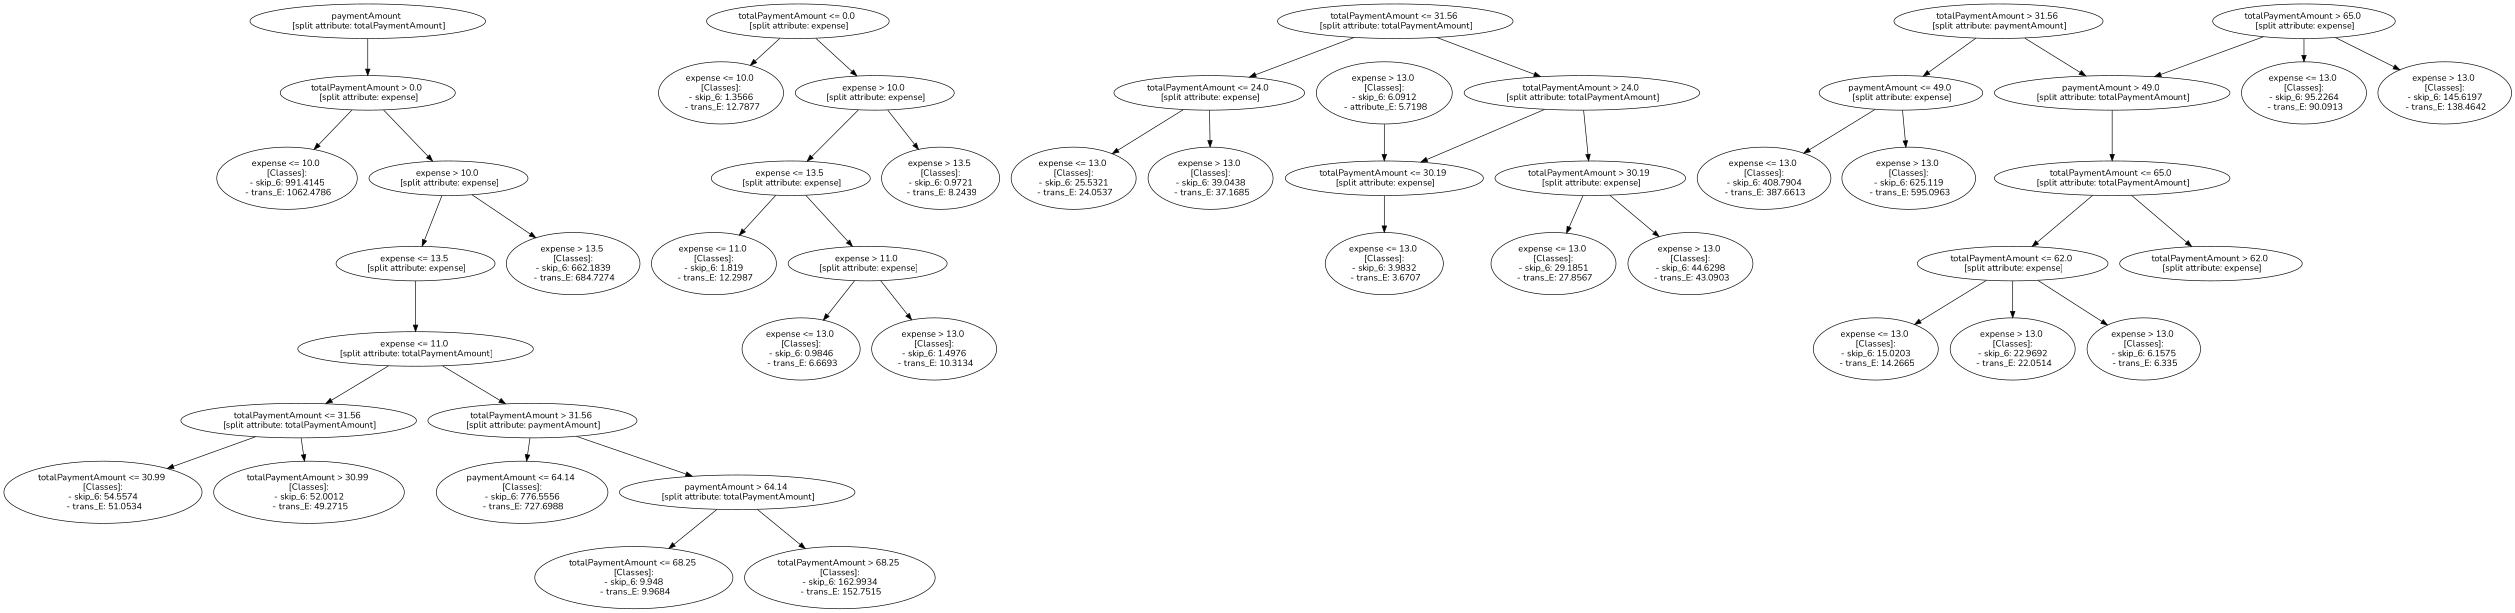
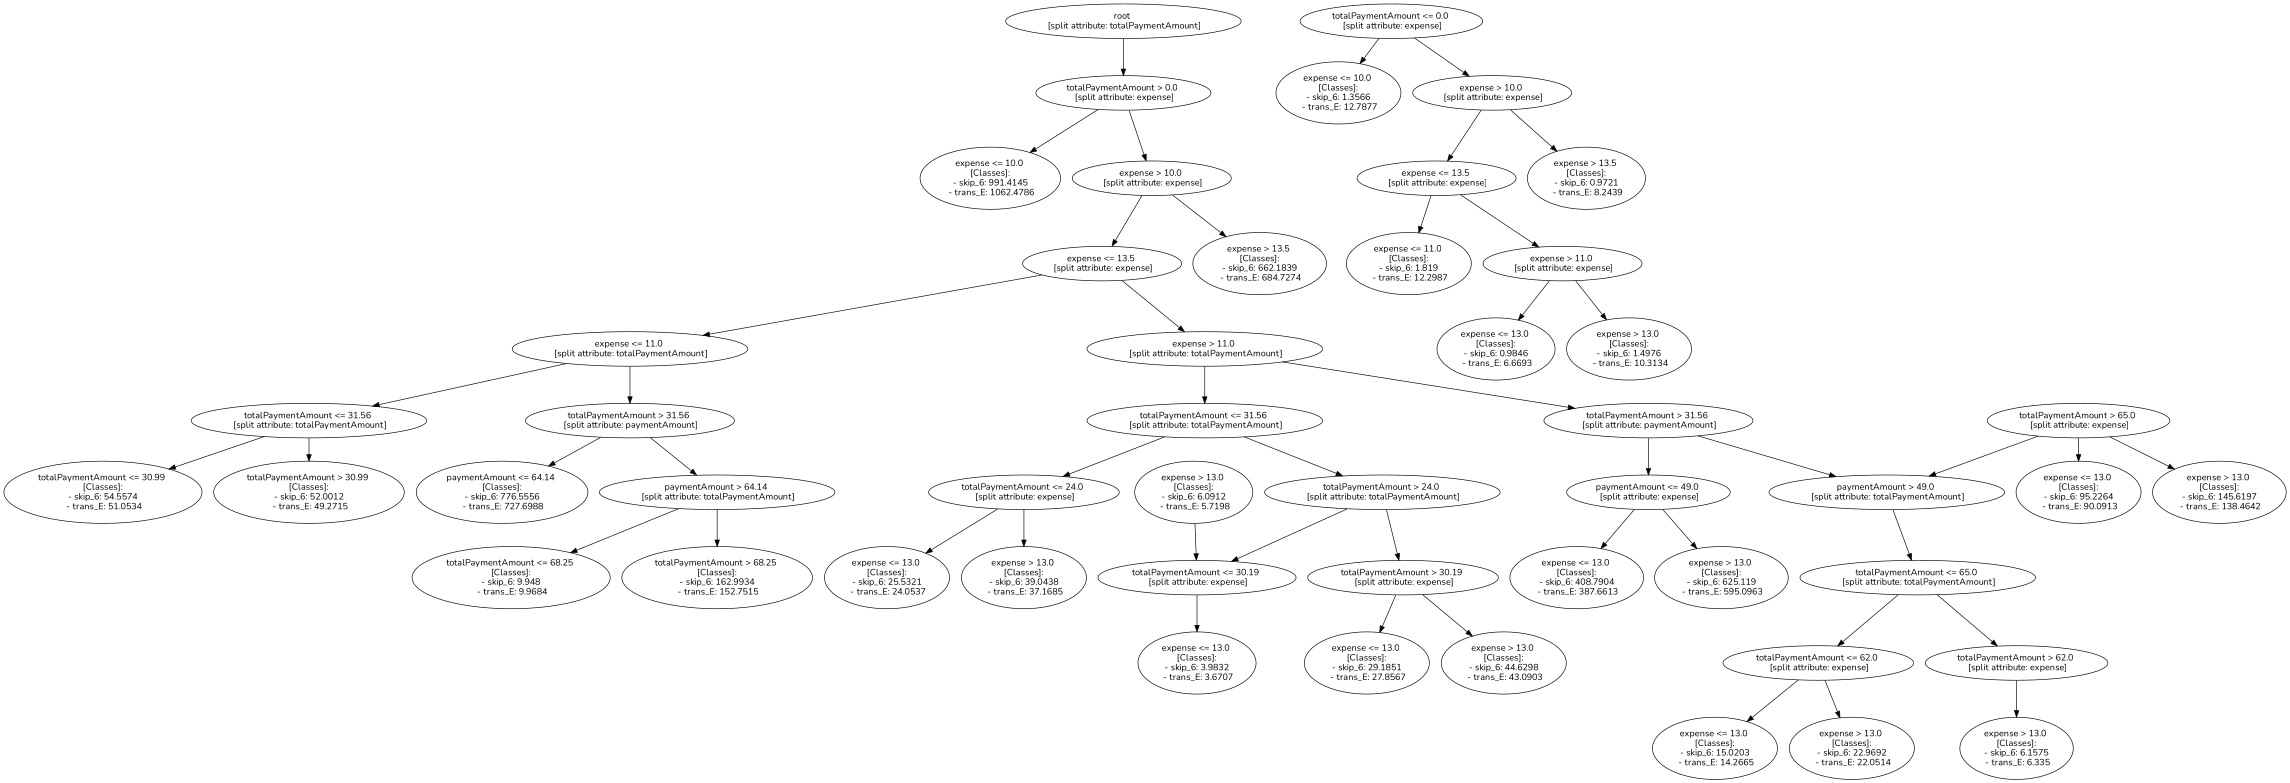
  digraph {
    fontname=Nunito
    node [fontname=Nunito]
    edge [fontname=Nunito]
-   n1 [label="paymentAmount \n [split attribute: totalPaymentAmount]"]
+   n1 [label="root \n [split attribute: totalPaymentAmount]"]
    n2 [label="totalPaymentAmount > 0.0 \n [split attribute: expense]"]
    n3 [label="totalPaymentAmount <= 0.0 \n [split attribute: expense]"]
    n4 [label="expense <= 10.0 \n [Classes]: \n - skip_6: 1.3566 \n - trans_E: 12.7877"]
    n5 [label="expense > 10.0 \n [split attribute: expense]"]
    n6 [label="expense <= 10.0 \n [Classes]: \n - skip_6: 991.4145 \n - trans_E: 1062.4786"]
    n7 [label="expense > 10.0 \n [split attribute: expense]"]
    n8 [label="expense <= 13.5 \n [split attribute: expense]"]
    n9 [label="expense > 13.5 \n [Classes]: \n - skip_6: 0.9721 \n - trans_E: 8.2439"]
    n10 [label="expense <= 11.0 \n [Classes]: \n - skip_6: 1.819 \n - trans_E: 12.2987"]
    n11 [label="expense > 11.0 \n [split attribute: expense]"]
    n12 [label="expense <= 13.0 \n [Classes]: \n - skip_6: 0.9846 \n - trans_E: 6.6693"]
    n13 [label="expense > 13.0 \n [Classes]: \n - skip_6: 1.4976 \n - trans_E: 10.3134"]
    n14 [label="expense <= 13.5 \n [split attribute: expense]"]
    n15 [label="expense > 13.5 \n [Classes]: \n - skip_6: 662.1839 \n - trans_E: 684.7274"]
    n16 [label="expense <= 11.0 \n [split attribute: totalPaymentAmount]"]
+   n17 [label="expense > 11.0 \n [split attribute: totalPaymentAmount]"]
    n18 [label="totalPaymentAmount <= 31.56 \n [split attribute: totalPaymentAmount]"]
    n19 [label="totalPaymentAmount > 31.56 \n [split attribute: paymentAmount]"]
    n20 [label="totalPaymentAmount <= 31.56 \n [split attribute: totalPaymentAmount]"]
    n21 [label="totalPaymentAmount > 31.56 \n [split attribute: paymentAmount]"]
    n22 [label="totalPaymentAmount <= 30.99 \n [Classes]: \n - skip_6: 54.5574 \n - trans_E: 51.0534"]
    n23 [label="totalPaymentAmount > 30.99 \n [Classes]: \n - skip_6: 52.0012 \n - trans_E: 49.2715"]
    n24 [label="paymentAmount <= 64.14 \n [Classes]: \n - skip_6: 776.5556 \n - trans_E: 727.6988"]
    n25 [label="paymentAmount > 64.14 \n [split attribute: totalPaymentAmount]"]
    n26 [label="totalPaymentAmount <= 68.25 \n [Classes]: \n - skip_6: 9.948 \n - trans_E: 9.9684"]
    n27 [label="totalPaymentAmount > 68.25 \n [Classes]: \n - skip_6: 162.9934 \n - trans_E: 152.7515"]
    n28 [label="totalPaymentAmount <= 24.0 \n [split attribute: expense]"]
    n29 [label="totalPaymentAmount > 24.0 \n [split attribute: totalPaymentAmount]"]
    n30 [label="paymentAmount <= 49.0 \n [split attribute: expense]"]
    n31 [label="paymentAmount > 49.0 \n [split attribute: totalPaymentAmount]"]
    n32 [label="expense <= 13.0 \n [Classes]: \n - skip_6: 25.5321 \n - trans_E: 24.0537"]
    n33 [label="expense > 13.0 \n [Classes]: \n - skip_6: 39.0438 \n - trans_E: 37.1685"]
    n34 [label="totalPaymentAmount <= 30.19 \n [split attribute: expense]"]
    n35 [label="totalPaymentAmount > 30.19 \n [split attribute: expense]"]
    n36 [label="expense <= 13.0 \n [Classes]: \n - skip_6: 3.9832 \n - trans_E: 3.6707"]
    n37 [label="expense <= 13.0 \n [Classes]: \n - skip_6: 29.1851 \n - trans_E: 27.8567"]
    n38 [label="expense > 13.0 \n [Classes]: \n - skip_6: 44.6298 \n - trans_E: 43.0903"]
-   n39 [label="expense > 13.0 \n [Classes]: \n - skip_6: 6.0912 \n - attribute_E: 5.7198"]
+   n39 [label="expense > 13.0 \n [Classes]: \n - skip_6: 6.0912 \n - trans_E: 5.7198"]
    n40 [label="expense <= 13.0 \n [Classes]: \n - skip_6: 408.7904 \n - trans_E: 387.6613"]
    n41 [label="expense > 13.0 \n [Classes]: \n - skip_6: 625.119 \n - trans_E: 595.0963"]
    n42 [label="totalPaymentAmount <= 65.0 \n [split attribute: totalPaymentAmount]"]
    n43 [label="totalPaymentAmount <= 62.0 \n [split attribute: expense]"]
    n44 [label="totalPaymentAmount > 62.0 \n [split attribute: expense]"]
    n45 [label="totalPaymentAmount > 65.0 \n [split attribute: expense]"]
    n46 [label="expense <= 13.0 \n [Classes]: \n - skip_6: 95.2264 \n - trans_E: 90.0913"]
    n47 [label="expense > 13.0 \n [Classes]: \n - skip_6: 145.6197 \n - trans_E: 138.4642"]
    n48 [label="expense <= 13.0 \n [Classes]: \n - skip_6: 15.0203 \n - trans_E: 14.2665"]
    n49 [label="expense > 13.0 \n [Classes]: \n - skip_6: 22.9692 \n - trans_E: 22.0514"]
    n50 [label="expense > 13.0 \n [Classes]: \n - skip_6: 6.1575 \n - trans_E: 6.335"]
    n1 -> n2
    n2 -> n6
    n2 -> n7
    n3 -> n4
    n3 -> n5
    n5 -> n8
    n5 -> n9
    n7 -> n14
    n7 -> n15
    n8 -> n10
    n8 -> n11
    n11 -> n12
    n11 -> n13
    n14 -> n16
+   n14 -> n17
    n16 -> n18
    n16 -> n19
+   n17 -> n20
+   n17 -> n21
    n18 -> n22
    n18 -> n23
    n19 -> n24
    n19 -> n25
    n20 -> n28
    n20 -> n29
    n21 -> n30
    n21 -> n31
    n25 -> n26
    n25 -> n27
    n28 -> n32
    n28 -> n33
    n29 -> n34
    n29 -> n35
    n30 -> n40
    n30 -> n41
    n31 -> n42
    n34 -> n36
    n35 -> n37
    n35 -> n38
    n39 -> n34
    n42 -> n43
    n42 -> n44
    n43 -> n48
    n43 -> n49
-   n43 -> n50
+   n44 -> n50
    n45 -> n31
    n45 -> n46
    n45 -> n47
  }
